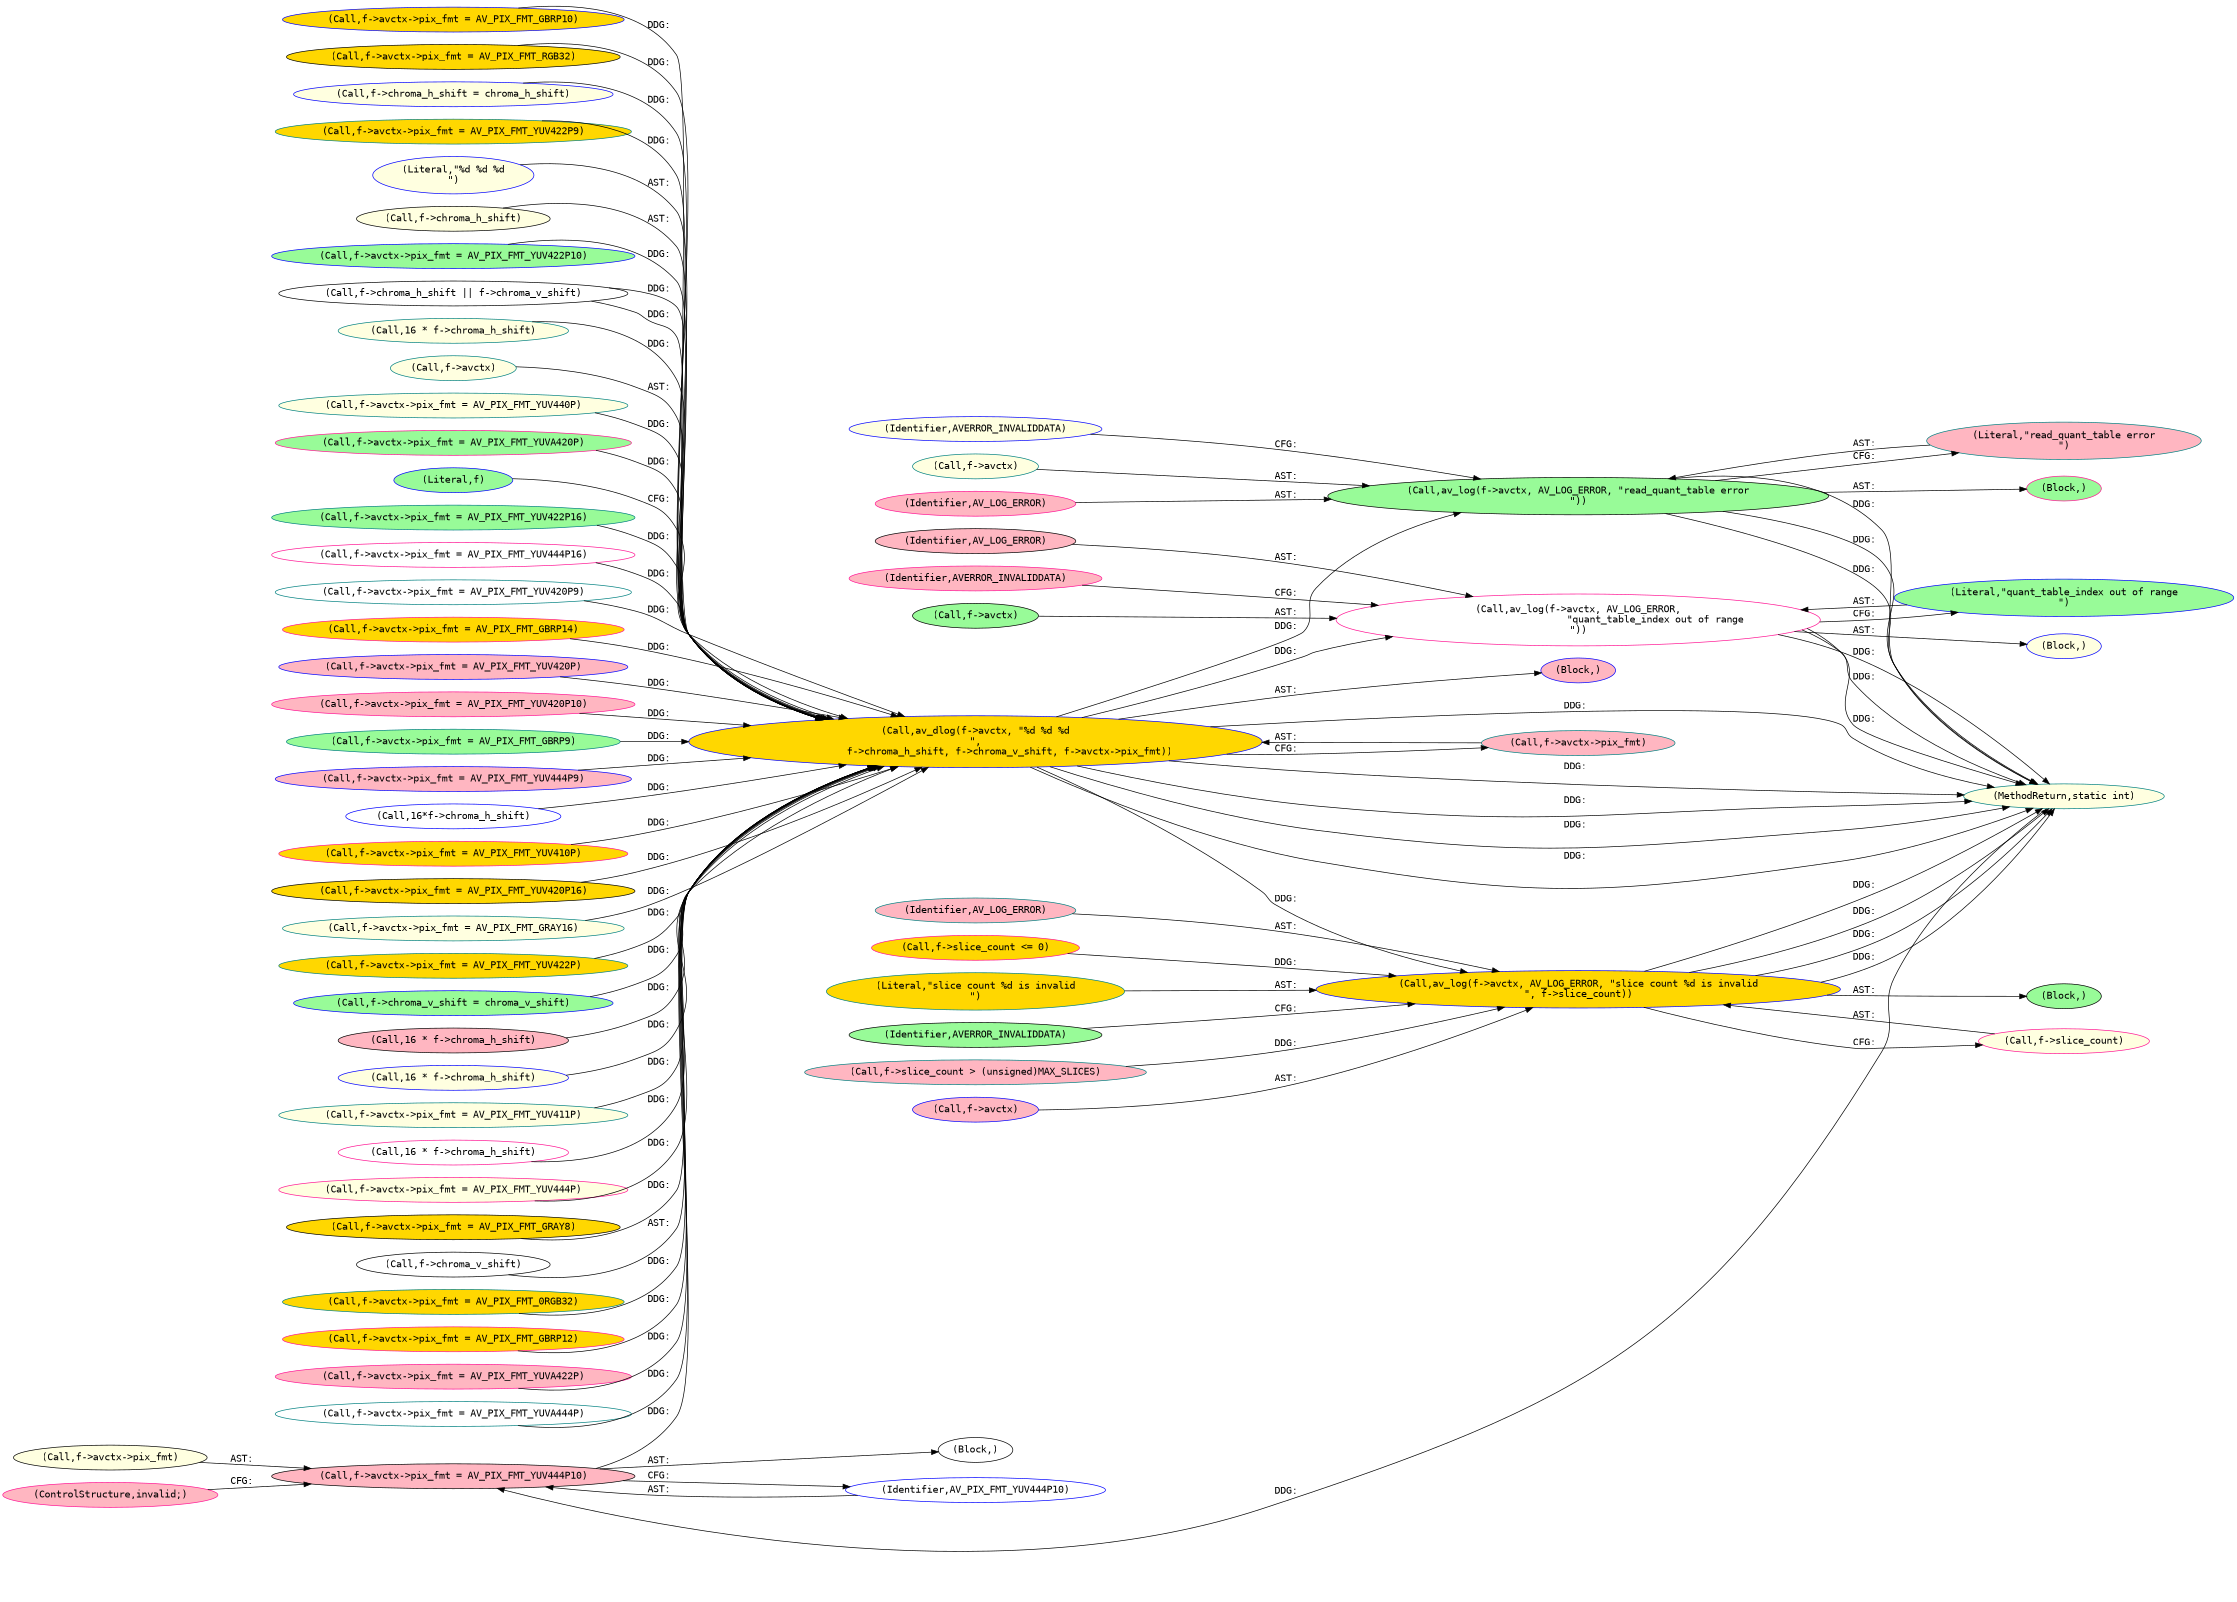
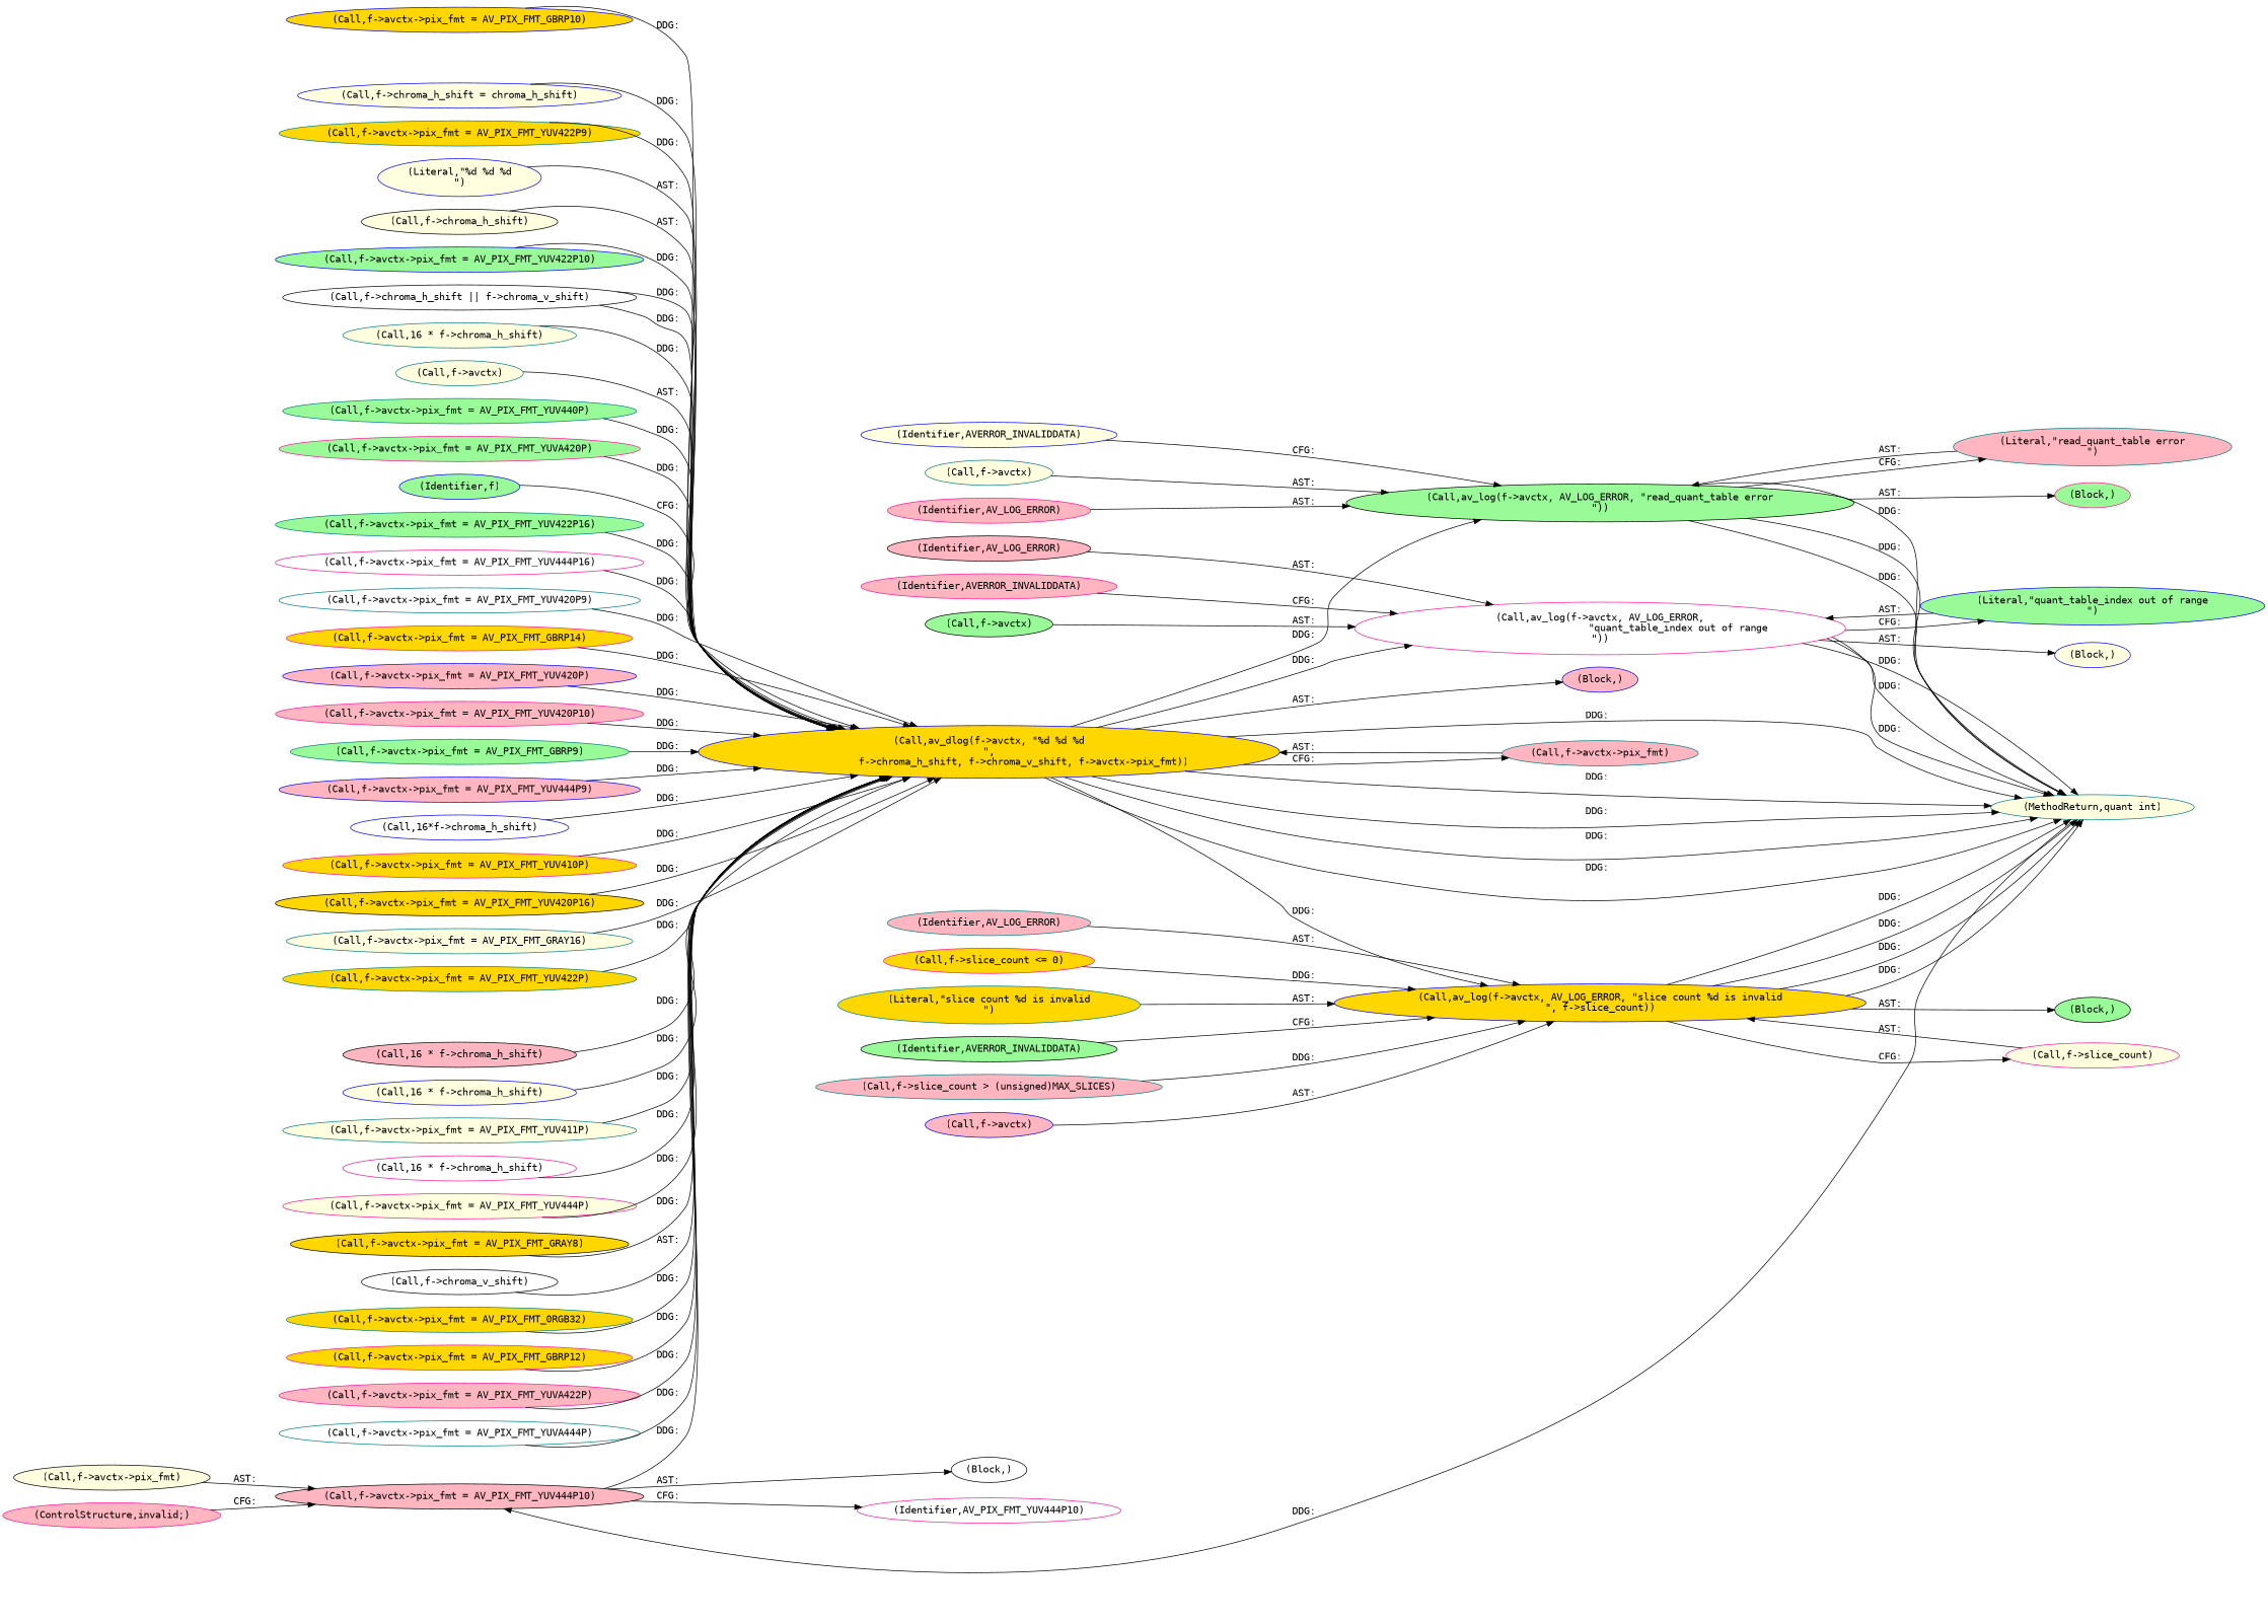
  digraph {
    fontname="DejaVu Sans Mono"
    rankdir=LR
    node [color=teal fillcolor=lightpink fontname="DejaVu Sans Mono" style=filled]
    edge [fontname="DejaVu Sans Mono"]
    n1 [color=black label="(Call,f->avctx->pix_fmt = AV_PIX_FMT_YUV444P10)"]
    n2 [color=blue fillcolor=gold label="(Call,av_dlog(f->avctx, \"%d %d %d\n\",\n            f->chroma_h_shift, f->chroma_v_shift, f->avctx->pix_fmt))"]
    n3 [color=black fillcolor=white label="(Block,)"]
-   n4 [color=blue fillcolor=white label="(Identifier,AV_PIX_FMT_YUV444P10)"]
-   n5 [fillcolor=lightyellow label="(MethodReturn,static int)"]
+   n4 [color=deeppink fillcolor=white label="(Identifier,AV_PIX_FMT_YUV444P10)"]
+   n5 [fillcolor=lightyellow label="(MethodReturn,quant int)"]
    n6 [color=black fillcolor=palegreen label="(Call,av_log(f->avctx, AV_LOG_ERROR, \"read_quant_table error\n\"))"]
    n7 [color=blue fillcolor=gold label="(Call,av_log(f->avctx, AV_LOG_ERROR, \"slice count %d is invalid\n\", f->slice_count))"]
    n8 [color=deeppink fillcolor=white label="(Call,av_log(f->avctx, AV_LOG_ERROR,\n                           \"quant_table_index out of range\n\"))"]
    n9 [color=blue label="(Block,)"]
    n10 [label="(Call,f->avctx->pix_fmt)"]
    n11 [label="(Literal,\"read_quant_table error\n\")"]
    n12 [color=deeppink fillcolor=palegreen label="(Block,)"]
    n13 [color=black fillcolor=palegreen label="(Block,)"]
    n14 [color=deeppink fillcolor=lightyellow label="(Call,f->slice_count)"]
    n15 [color=blue fillcolor=palegreen label="(Literal,\"quant_table_index out of range\n\")"]
    n16 [color=blue fillcolor=lightyellow label="(Block,)"]
    n17 [fillcolor=gold label="(Call,f->avctx->pix_fmt = AV_PIX_FMT_YUV422P9)"]
    n18 [color=blue fillcolor=lightyellow label="(Literal,\"%d %d %d\n\")"]
    n19 [color=black fillcolor=lightyellow label="(Call,f->chroma_h_shift)"]
    n20 [color=blue fillcolor=palegreen label="(Call,f->avctx->pix_fmt = AV_PIX_FMT_YUV422P10)"]
    n21 [label="(Call,f->slice_count > (unsigned)MAX_SLICES)"]
    n22 [color=black fillcolor=white label="(Call,f->chroma_h_shift || f->chroma_v_shift)"]
    n23 [fillcolor=lightyellow label="(Call,16 * f->chroma_h_shift)"]
    n24 [fillcolor=lightyellow label="(Call,f->avctx)"]
-   n25 [fillcolor=lightyellow label="(Call,f->avctx->pix_fmt = AV_PIX_FMT_YUV440P)"]
+   n25 [fillcolor=palegreen label="(Call,f->avctx->pix_fmt = AV_PIX_FMT_YUV440P)"]
    n26 [color=deeppink fillcolor=palegreen label="(Call,f->avctx->pix_fmt = AV_PIX_FMT_YUVA420P)"]
-   n27 [color=blue fillcolor=palegreen label="(Literal,f)"]
+   n27 [color=blue fillcolor=palegreen label="(Identifier,f)"]
    n28 [fillcolor=palegreen label="(Call,f->avctx->pix_fmt = AV_PIX_FMT_YUV422P16)"]
    n29 [color=deeppink fillcolor=white label="(Call,f->avctx->pix_fmt = AV_PIX_FMT_YUV444P16)"]
    n30 [color=black fillcolor=palegreen label="(Call,f->avctx)"]
    n31 [fillcolor=white label="(Call,f->avctx->pix_fmt = AV_PIX_FMT_YUV420P9)"]
    n32 [color=deeppink fillcolor=gold label="(Call,f->avctx->pix_fmt = AV_PIX_FMT_GBRP14)"]
    n33 [color=blue label="(Call,f->avctx->pix_fmt = AV_PIX_FMT_YUV420P)"]
    n34 [color=deeppink label="(Call,f->avctx->pix_fmt = AV_PIX_FMT_YUV420P10)"]
    n35 [fillcolor=palegreen label="(Call,f->avctx->pix_fmt = AV_PIX_FMT_GBRP9)"]
    n36 [color=blue fillcolor=lightyellow label="(Identifier,AVERROR_INVALIDDATA)"]
    n37 [color=blue label="(Call,f->avctx)"]
    n38 [color=blue label="(Call,f->avctx->pix_fmt = AV_PIX_FMT_YUV444P9)"]
    n39 [color=blue fillcolor=white label="(Call,16*f->chroma_h_shift)"]
    n40 [color=deeppink fillcolor=gold label="(Call,f->avctx->pix_fmt = AV_PIX_FMT_YUV410P)"]
    n41 [color=black fillcolor=gold label="(Call,f->avctx->pix_fmt = AV_PIX_FMT_YUV420P16)"]
    n42 [label="(Identifier,AV_LOG_ERROR)"]
    n43 [fillcolor=lightyellow label="(Call,f->avctx->pix_fmt = AV_PIX_FMT_GRAY16)"]
    n44 [fillcolor=gold label="(Call,f->avctx->pix_fmt = AV_PIX_FMT_YUV422P)"]
-   n45 [color=blue fillcolor=palegreen label="(Call,f->chroma_v_shift = chroma_v_shift)"]
    n46 [fillcolor=lightyellow label="(Call,f->avctx)"]
    n47 [color=black fillcolor=lightyellow label="(Call,f->avctx->pix_fmt)"]
    n48 [color=black label="(Call,16 * f->chroma_h_shift)"]
    n49 [color=deeppink label="(ControlStructure,invalid;)"]
    n50 [color=blue fillcolor=lightyellow label="(Call,16 * f->chroma_h_shift)"]
    n51 [fillcolor=lightyellow label="(Call,f->avctx->pix_fmt = AV_PIX_FMT_YUV411P)"]
    n52 [color=black label="(Identifier,AV_LOG_ERROR)"]
    n53 [color=deeppink fillcolor=white label="(Call,16 * f->chroma_h_shift)"]
    n54 [color=deeppink fillcolor=lightyellow label="(Call,f->avctx->pix_fmt = AV_PIX_FMT_YUV444P)"]
    n55 [color=deeppink fillcolor=gold label="(Call,f->slice_count <= 0)"]
    n56 [color=black fillcolor=gold label="(Call,f->avctx->pix_fmt = AV_PIX_FMT_GRAY8)"]
    n57 [color=black fillcolor=white label="(Call,f->chroma_v_shift)"]
    n58 [color=deeppink label="(Identifier,AV_LOG_ERROR)"]
    n59 [color=deeppink label="(Identifier,AVERROR_INVALIDDATA)"]
    n60 [fillcolor=gold label="(Call,f->avctx->pix_fmt = AV_PIX_FMT_0RGB32)"]
    n61 [color=deeppink fillcolor=gold label="(Call,f->avctx->pix_fmt = AV_PIX_FMT_GBRP12)"]
    n62 [color=deeppink label="(Call,f->avctx->pix_fmt = AV_PIX_FMT_YUVA422P)"]
    n63 [fillcolor=white label="(Call,f->avctx->pix_fmt = AV_PIX_FMT_YUVA444P)"]
    n64 [fillcolor=gold label="(Literal,\"slice count %d is invalid\n\")"]
    n65 [color=blue fillcolor=gold label="(Call,f->avctx->pix_fmt = AV_PIX_FMT_GBRP10)"]
    n66 [color=black fillcolor=palegreen label="(Identifier,AVERROR_INVALIDDATA)"]
-   n67 [color=black fillcolor=gold label="(Call,f->avctx->pix_fmt = AV_PIX_FMT_RGB32)"]
    n68 [color=blue fillcolor=lightyellow label="(Call,f->chroma_h_shift = chroma_h_shift)"]
    n1 -> n2 [label="DDG: "]
    n1 -> n3 [label="AST: "]
    n1 -> n4 [label="CFG: "]
    n2 -> n5 [label="DDG: "]
    n2 -> n5 [label="DDG: "]
    n2 -> n5 [label="DDG: "]
    n2 -> n5 [label="DDG: "]
    n2 -> n5 [label="DDG: "]
    n2 -> n6 [label="DDG: "]
    n2 -> n7 [label="DDG: "]
    n2 -> n8 [label="DDG: "]
    n2 -> n9 [label="AST: "]
    n2 -> n10 [label="CFG: "]
-   n4 -> n1 [label="AST: "]
    n5 -> n1 [label="DDG: "]
    n6 -> n5 [label="DDG: "]
    n6 -> n5 [label="DDG: "]
    n6 -> n5 [label="DDG: "]
    n6 -> n11 [label="CFG: "]
    n6 -> n12 [label="AST: "]
    n7 -> n5 [label="DDG: "]
    n7 -> n5 [label="DDG: "]
    n7 -> n5 [label="DDG: "]
    n7 -> n5 [label="DDG: "]
    n7 -> n13 [label="AST: "]
    n7 -> n14 [label="CFG: "]
    n8 -> n5 [label="DDG: "]
    n8 -> n5 [label="DDG: "]
    n8 -> n5 [label="DDG: "]
    n8 -> n15 [label="CFG: "]
    n8 -> n16 [label="AST: "]
    n10 -> n2 [label="AST: "]
    n11 -> n6 [label="AST: "]
    n14 -> n7 [label="AST: "]
    n15 -> n8 [label="AST: "]
    n17 -> n2 [label="DDG: "]
    n18 -> n2 [label="AST: "]
    n19 -> n2 [label="AST: "]
    n20 -> n2 [label="DDG: "]
    n21 -> n7 [label="DDG: "]
    n22 -> n2 [label="DDG: "]
    n22 -> n2 [label="DDG: "]
    n23 -> n2 [label="DDG: "]
    n24 -> n2 [label="AST: "]
    n25 -> n2 [label="DDG: "]
    n26 -> n2 [label="DDG: "]
    n27 -> n2 [label="CFG: "]
    n28 -> n2 [label="DDG: "]
    n29 -> n2 [label="DDG: "]
    n30 -> n8 [label="AST: "]
    n31 -> n2 [label="DDG: "]
    n32 -> n2 [label="DDG: "]
    n33 -> n2 [label="DDG: "]
    n34 -> n2 [label="DDG: "]
    n35 -> n2 [label="DDG: "]
    n36 -> n6 [label="CFG: "]
    n37 -> n7 [label="AST: "]
    n38 -> n2 [label="DDG: "]
    n39 -> n2 [label="DDG: "]
    n40 -> n2 [label="DDG: "]
    n41 -> n2 [label="DDG: "]
    n42 -> n7 [label="AST: "]
    n43 -> n2 [label="DDG: "]
    n44 -> n2 [label="DDG: "]
-   n45 -> n2 [label="DDG: "]
    n46 -> n6 [label="AST: "]
    n47 -> n1 [label="AST: "]
    n48 -> n2 [label="DDG: "]
    n49 -> n1 [label="CFG: "]
    n50 -> n2 [label="DDG: "]
    n51 -> n2 [label="DDG: "]
    n52 -> n8 [label="AST: "]
    n53 -> n2 [label="DDG: "]
    n54 -> n2 [label="DDG: "]
    n55 -> n7 [label="DDG: "]
    n56 -> n2 [label="DDG: "]
    n57 -> n2 [label="AST: "]
    n58 -> n6 [label="AST: "]
    n59 -> n8 [label="CFG: "]
    n60 -> n2 [label="DDG: "]
    n61 -> n2 [label="DDG: "]
    n62 -> n2 [label="DDG: "]
    n63 -> n2 [label="DDG: "]
    n64 -> n7 [label="AST: "]
    n65 -> n2 [label="DDG: "]
    n66 -> n7 [label="CFG: "]
-   n67 -> n2 [label="DDG: "]
    n68 -> n2 [label="DDG: "]
  }
